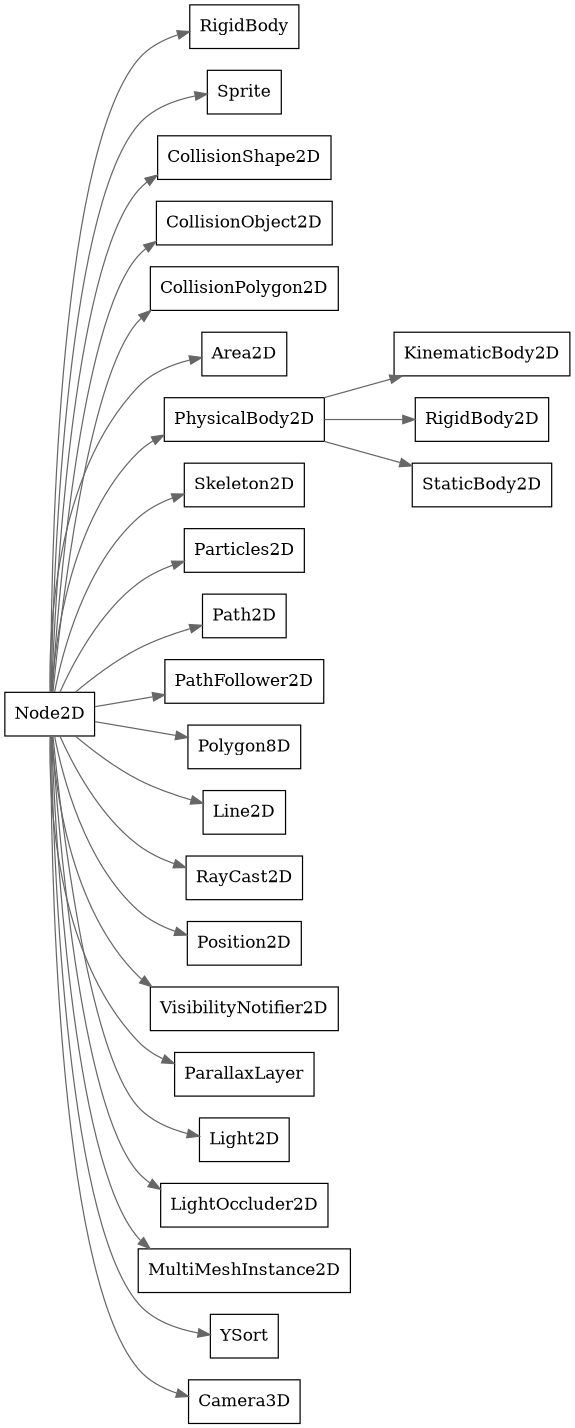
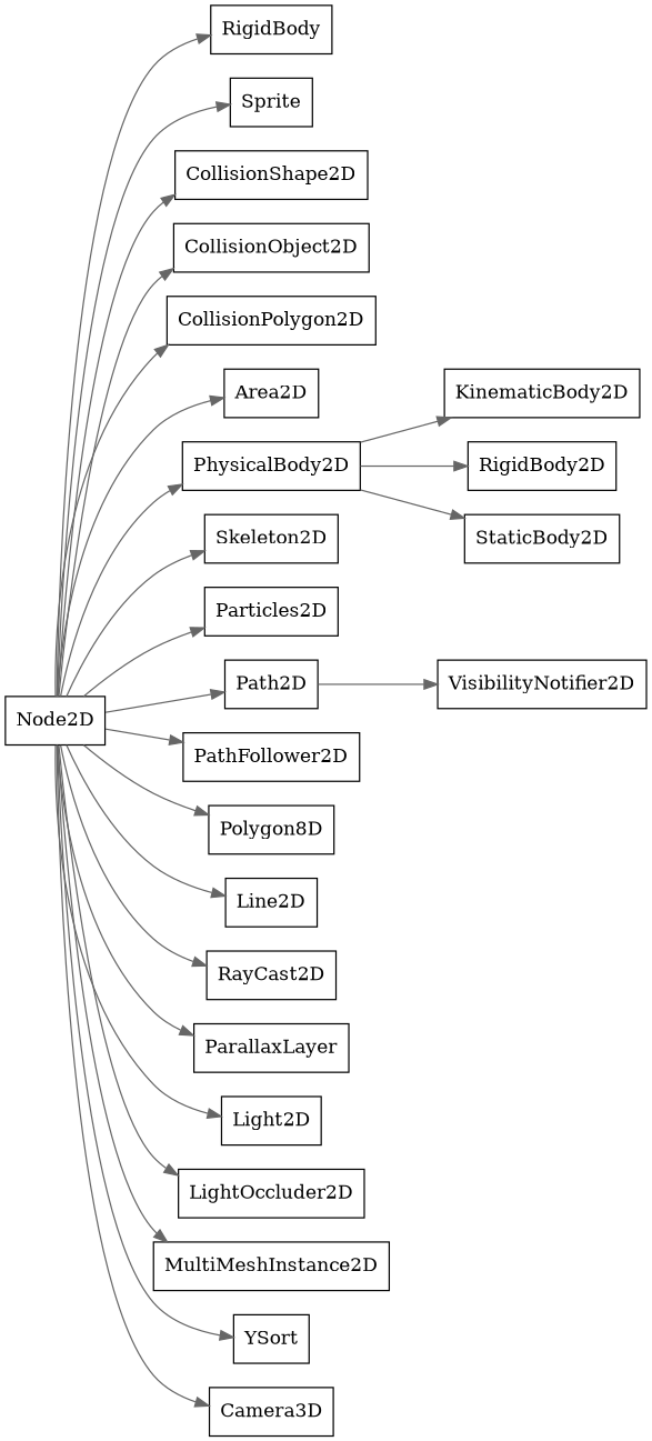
  digraph {
    newrank=true
    rankdir=LR
    node [shape=box]
    edge [color=gray40]
    n1 [label=RigidBody]
    Node2D
    Sprite
    CollisionShape2D
    CollisionObject2D
    CollisionPolygon2D
    Area2D
    PhysicalBody2D
    Skeleton2D
    Particles2D
    Path2D
    PathFollower2D
    n13 [label=Polygon8D]
    Line2D
    RayCast2D
-   Position2D
    VisibilityNotifier2D
    ParallaxLayer
    Light2D
    LightOccluder2D
    MultiMeshInstance2D
    YSort
    n23 [label=Camera3D]
    KinematicBody2D
    RigidBody2D
    StaticBody2D
    Node2D -> n1
    Node2D -> Sprite
    Node2D -> CollisionShape2D
    Node2D -> CollisionObject2D
    Node2D -> CollisionPolygon2D
    Node2D -> Area2D
    Node2D -> PhysicalBody2D
    Node2D -> Skeleton2D
    Node2D -> Particles2D
    Node2D -> Path2D
    Node2D -> PathFollower2D
    Node2D -> n13
    Node2D -> Line2D
    Node2D -> RayCast2D
-   Node2D -> Position2D
-   Node2D -> VisibilityNotifier2D
+   Path2D -> VisibilityNotifier2D
    Node2D -> ParallaxLayer
    Node2D -> Light2D
    Node2D -> LightOccluder2D
    Node2D -> MultiMeshInstance2D
    Node2D -> YSort
    Node2D -> n23
    PhysicalBody2D -> KinematicBody2D
    PhysicalBody2D -> RigidBody2D
    PhysicalBody2D -> StaticBody2D
  }
